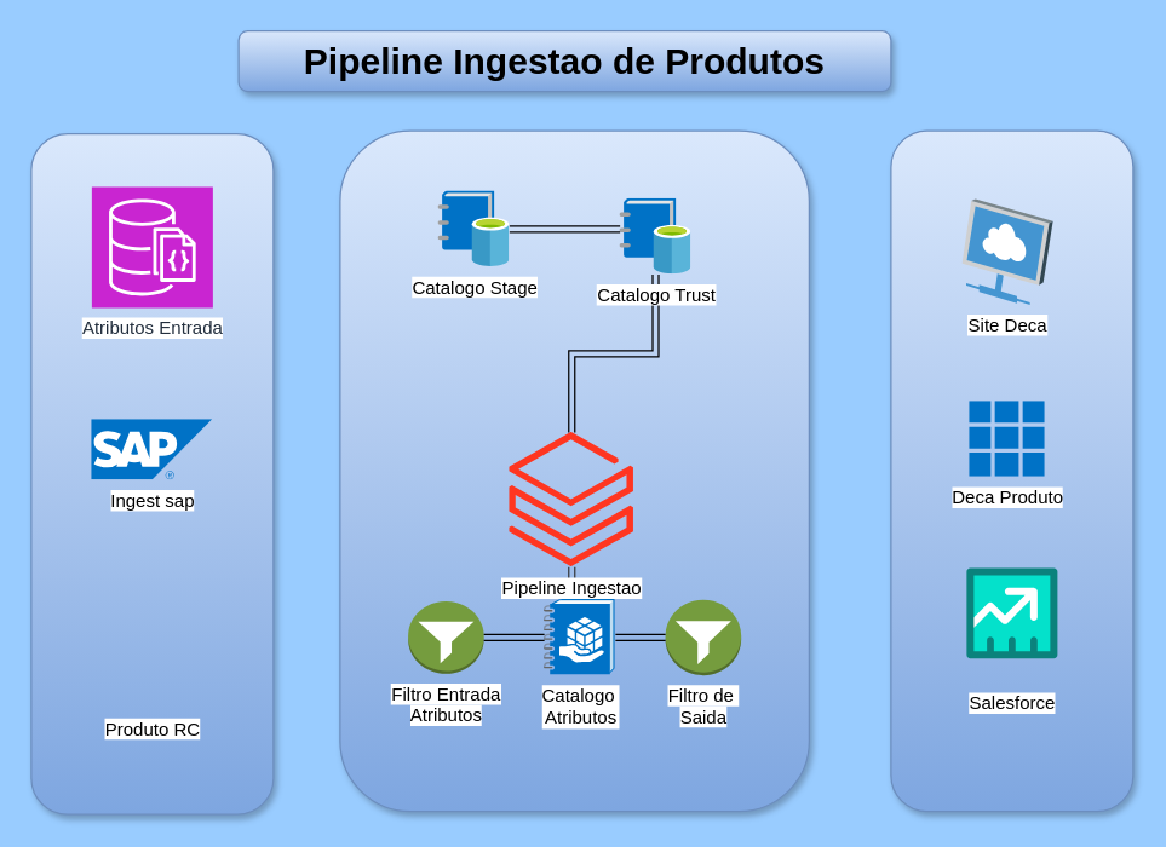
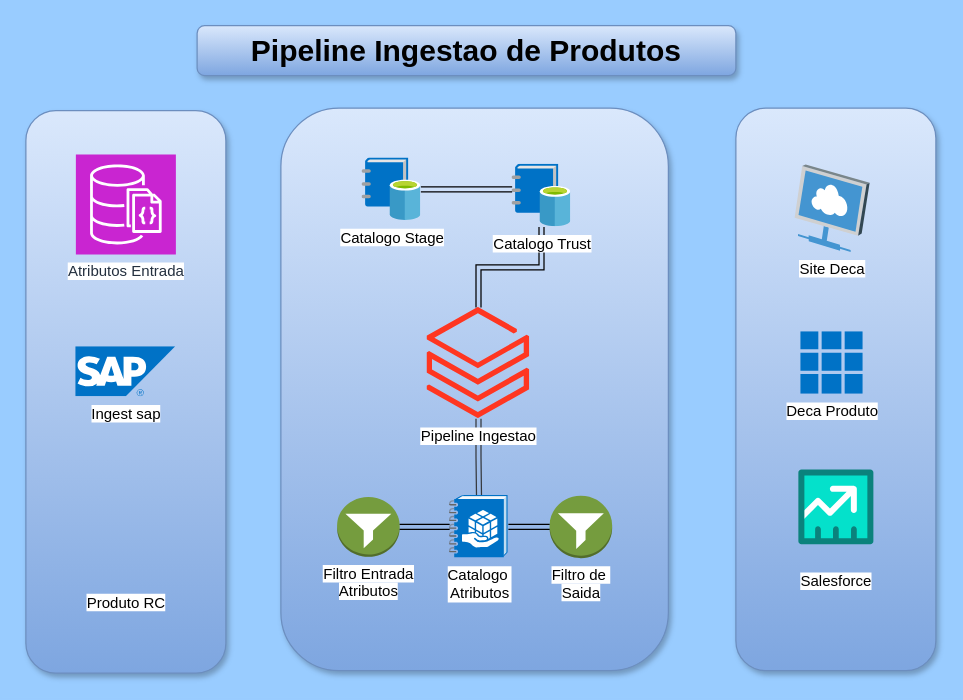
  <mxCell id="0" />
  <mxCell id="1" parent="0" />
  <mxCell id="2" value="&lt;h1 style=&quot;margin-top: 0px;&quot;&gt;Pipeline Ingestao de Produtos&lt;/h1&gt;" style="text;html=1;whiteSpace=wrap;overflow=hidden;rounded=1;fillColor=#dae8fc;gradientColor=#7ea6e0;strokeColor=#6c8ebf;glass=0;shadow=1;align=center;" vertex="1" parent="1"><mxGeometry x="157" y="20" width="431" height="40" as="geometry" /></mxCell>
  <mxCell id="3" value="" style="group" vertex="1" connectable="0" parent="1"><mxGeometry x="20" y="88" width="160" height="450" as="geometry" /></mxCell>
  <mxCell id="4" value="" style="rounded=1;whiteSpace=wrap;html=1;fillColor=#dae8fc;gradientColor=#7ea6e0;strokeColor=#6c8ebf;glass=0;shadow=1;" vertex="1" parent="3"><mxGeometry width="160" height="450" as="geometry" /></mxCell>
  <mxCell id="5" value="Ingest sap" style="image;sketch=0;aspect=fixed;html=1;points=[];align=center;fontSize=12;image=img/lib/mscae/SAP_HANA_on_Azure.svg;" vertex="1" parent="3"><mxGeometry x="40" y="189" width="80" height="40" as="geometry" /></mxCell>
  <mxCell id="6" value="&lt;span style=&quot;background-color: rgb(255, 255, 255);&quot;&gt;Atributos Entrada&lt;/span&gt;" style="sketch=0;points=[[0,0,0],[0.25,0,0],[0.5,0,0],[0.75,0,0],[1,0,0],[0,1,0],[0.25,1,0],[0.5,1,0],[0.75,1,0],[1,1,0],[0,0.25,0],[0,0.5,0],[0,0.75,0],[1,0.25,0],[1,0.5,0],[1,0.75,0]];outlineConnect=0;fontColor=#232F3E;fillColor=#C925D1;strokeColor=#ffffff;dashed=0;verticalLabelPosition=bottom;verticalAlign=top;align=center;html=1;fontSize=12;fontStyle=0;aspect=fixed;shape=mxgraph.aws4.resourceIcon;resIcon=mxgraph.aws4.documentdb_with_mongodb_compatibility;" vertex="1" parent="3"><mxGeometry x="40" y="35" width="80" height="80" as="geometry" /></mxCell>
  <mxCell id="7" value="Produto RC" style="shape=image;html=1;verticalAlign=top;verticalLabelPosition=bottom;labelBackgroundColor=#ffffff;imageAspect=0;aspect=fixed;image=https://cdn3.iconfinder.com/data/icons/document-icons-2/30/647702-excel-128.png" vertex="1" parent="3"><mxGeometry x="40" y="300" width="80" height="80" as="geometry" /></mxCell>
  <mxCell id="8" value="" style="group" vertex="1" connectable="0" parent="1"><mxGeometry x="224" y="86" width="310" height="450" as="geometry" /></mxCell>
  <mxCell id="9" value="" style="rounded=1;whiteSpace=wrap;html=1;fillColor=#dae8fc;gradientColor=#7ea6e0;strokeColor=#6c8ebf;shadow=1;" vertex="1" parent="8"><mxGeometry width="310" height="450" as="geometry" /></mxCell>
  <mxCell id="10" style="edgeStyle=elbowEdgeStyle;rounded=0;orthogonalLoop=1;jettySize=auto;html=1;elbow=vertical;shape=link;fillColor=#cce5ff;strokeColor=#36393d;align=center;verticalAlign=middle;fontFamily=Helvetica;fontSize=11;fontColor=default;labelBackgroundColor=default;endArrow=classic;" edge="1" parent="8" source="12" target="14"><mxGeometry relative="1" as="geometry" /></mxCell>
  <mxCell id="11" style="edgeStyle=orthogonalEdgeStyle;rounded=0;orthogonalLoop=1;jettySize=auto;html=1;shape=link;" edge="1" parent="8" source="12" target="20"><mxGeometry relative="1" as="geometry" /></mxCell>
- <mxCell id="12" value="Pipeline Ingestao" style="image;aspect=fixed;html=1;points=[];align=center;fontSize=12;image=img/lib/azure2/analytics/Azure_Databricks.svg;" vertex="1" parent="8"><mxGeometry x="112" y="199.5" width="82.19" height="89" as="geometry" /></mxCell>
+ <mxCell id="12" value="Pipeline Ingestao" style="image;aspect=fixed;html=1;points=[];align=center;fontSize=12;image=img/lib/azure2/analytics/Azure_Databricks.svg;" vertex="1" parent="8"><mxGeometry x="117" y="159.5" width="82.19" height="89" as="geometry" /></mxCell>
  <mxCell id="13" value="" style="group" vertex="1" connectable="0" parent="8"><mxGeometry x="45" y="310" width="220" height="50" as="geometry" /></mxCell>
  <mxCell id="14" value="Catalogo&amp;nbsp;&lt;div&gt;Atributos&lt;/div&gt;" style="image;sketch=0;aspect=fixed;html=1;points=[];align=center;fontSize=12;image=img/lib/mscae/Service_Catalog_Managed_Application_Definitions.svg;" vertex="1" parent="13"><mxGeometry x="90" width="47" height="50" as="geometry" /></mxCell>
  <mxCell id="15" value="&lt;span style=&quot;background-color: rgb(255, 255, 255);&quot;&gt;Filtro Entrada&lt;/span&gt;&lt;div&gt;&lt;span style=&quot;background-color: rgb(255, 255, 255);&quot;&gt;Atributos&lt;/span&gt;&lt;/div&gt;" style="outlineConnect=0;dashed=0;verticalLabelPosition=bottom;verticalAlign=top;align=center;html=1;shape=mxgraph.aws3.filtering_rule;fillColor=#759C3E;gradientColor=none;" vertex="1" parent="13"><mxGeometry y="1.03" width="50" height="47.94" as="geometry" /></mxCell>
  <mxCell id="16" value="&lt;span style=&quot;background-color: rgb(255, 255, 255);&quot;&gt;Filtro de&amp;nbsp;&lt;/span&gt;&lt;div&gt;&lt;span style=&quot;background-color: rgb(255, 255, 255);&quot;&gt;Saida&lt;/span&gt;&lt;/div&gt;" style="outlineConnect=0;dashed=0;verticalLabelPosition=bottom;verticalAlign=top;align=center;html=1;shape=mxgraph.aws3.filtering_rule;fillColor=#759C3E;gradientColor=none;" vertex="1" parent="13"><mxGeometry x="170" width="50" height="50" as="geometry" /></mxCell>
  <mxCell id="17" style="edgeStyle=orthogonalEdgeStyle;rounded=0;orthogonalLoop=1;jettySize=auto;html=1;entryX=0;entryY=0.5;entryDx=0;entryDy=0;entryPerimeter=0;shape=link;" edge="1" parent="13" source="14" target="16"><mxGeometry relative="1" as="geometry" /></mxCell>
  <mxCell id="18" style="edgeStyle=orthogonalEdgeStyle;rounded=0;orthogonalLoop=1;jettySize=auto;html=1;entryX=1;entryY=0.5;entryDx=0;entryDy=0;entryPerimeter=0;shape=link;" edge="1" parent="13" source="14" target="15"><mxGeometry relative="1" as="geometry" /></mxCell>
  <mxCell id="19" value="Catalogo Stage" style="image;sketch=0;aspect=fixed;html=1;points=[];align=center;fontSize=12;image=img/lib/mscae/Data_Catalog.svg;" vertex="1" parent="8"><mxGeometry x="65" y="40" width="47" height="50" as="geometry" /></mxCell>
  <mxCell id="20" value="Catalogo Trust" style="image;sketch=0;aspect=fixed;html=1;points=[];align=center;fontSize=12;image=img/lib/mscae/Data_Catalog.svg;" vertex="1" parent="8"><mxGeometry x="185" y="45" width="47" height="50" as="geometry" /></mxCell>
  <mxCell id="21" style="edgeStyle=orthogonalEdgeStyle;rounded=0;orthogonalLoop=1;jettySize=auto;html=1;entryX=0;entryY=0.4;entryDx=0;entryDy=0;entryPerimeter=0;shape=link;" edge="1" parent="8" source="19" target="20"><mxGeometry relative="1" as="geometry" /></mxCell>
  <mxCell id="22" value="" style="group" vertex="1" connectable="0" parent="1"><mxGeometry x="588" y="86" width="160" height="450" as="geometry" /></mxCell>
  <mxCell id="23" value="" style="rounded=1;whiteSpace=wrap;html=1;fillColor=#dae8fc;gradientColor=#7ea6e0;strokeColor=#6c8ebf;shadow=1;" vertex="1" parent="22"><mxGeometry width="160" height="450" as="geometry" /></mxCell>
  <mxCell id="24" value="" style="group" vertex="1" connectable="0" parent="22"><mxGeometry x="47" y="45" width="60" height="184" as="geometry" /></mxCell>
  <mxCell id="25" value="&lt;span style=&quot;background-color: rgb(255, 255, 255);&quot;&gt;Site Deca&lt;/span&gt;" style="shadow=0;dashed=0;html=1;labelPosition=center;verticalLabelPosition=bottom;verticalAlign=top;align=center;outlineConnect=0;shape=mxgraph.veeam.3d.remote_site;" vertex="1" parent="24"><mxGeometry width="60" height="70" as="geometry" /></mxCell>
  <mxCell id="26" value="Deca Produto" style="image;sketch=0;aspect=fixed;html=1;points=[];align=center;fontSize=12;image=img/lib/mscae/Client_Apps.svg;" vertex="1" parent="24"><mxGeometry x="5" y="134" width="50" height="50" as="geometry" /></mxCell>
  <mxCell id="27" value="&lt;span style=&quot;background-color: rgb(255, 255, 255);&quot;&gt;Salesforce&lt;/span&gt;" style="verticalLabelPosition=bottom;aspect=fixed;html=1;shape=mxgraph.salesforce.sales;" vertex="1" parent="22"><mxGeometry x="50" y="289" width="60" height="60" as="geometry" /></mxCell>
